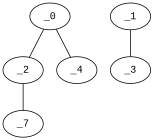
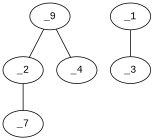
  graph {
    fontname="Liberation Mono"
    node [fontname="Liberation Mono"]
    edge [fontname="Liberation Mono"]
-   _0 [x=0.78135 y=2.90731]
+   _0 [x=0.78135 y=2.90731 label=_9]
    _2 [x=0.73 y=0.64]
    _4 [x=1.85524 y=0.732635]
    n4 [label=_7 x=0.21011 y=2.51155]
    _1 [x=2.19982 y=3.12982]
    _3 [x=0.733985 y=2.08273]
    _0 -- _2
    _0 -- _4
    _2 -- n4
    _1 -- _3
  }
